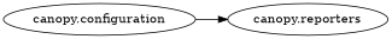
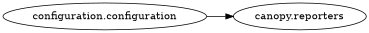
  digraph {
    fontsize=10
    rankdir=LR
    "canopy.reporters"
-   "canopy.configuration"
+   "canopy.configuration" [label="configuration.configuration"]
    subgraph sub_1 {
      rank=none
      "canopy.reporters"
    }
    "canopy.configuration" -> "canopy.reporters"
  }
